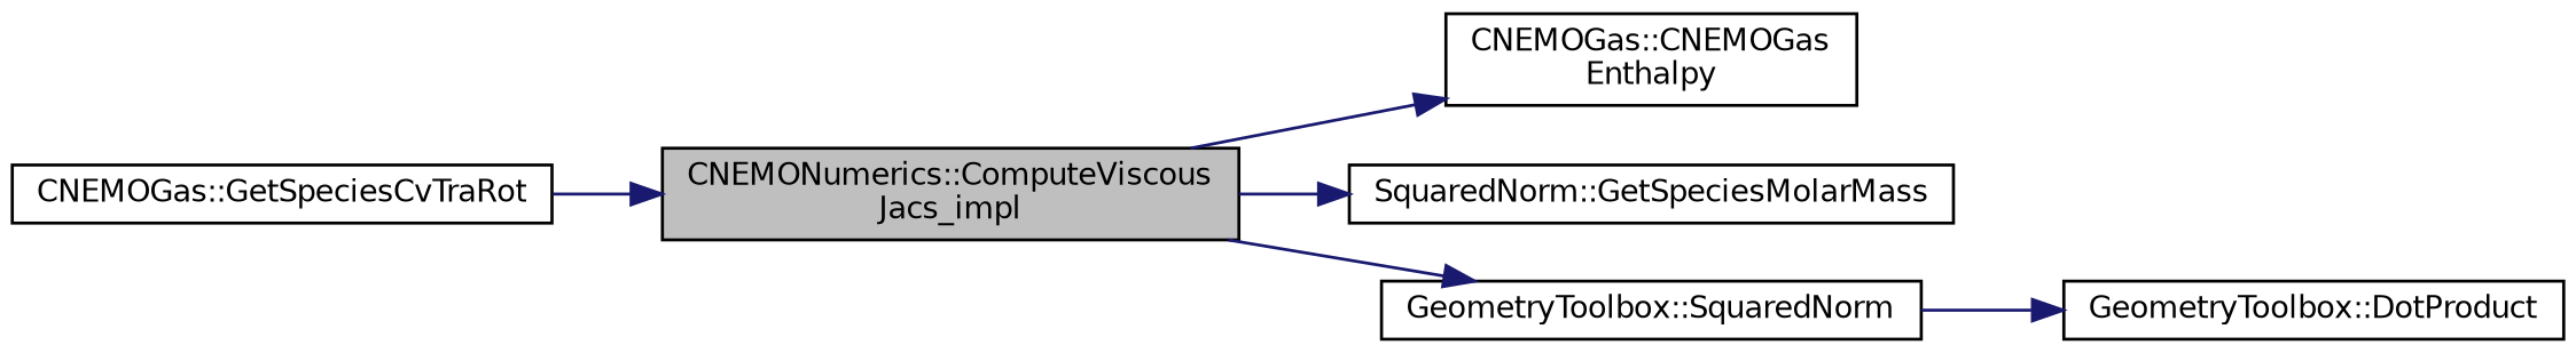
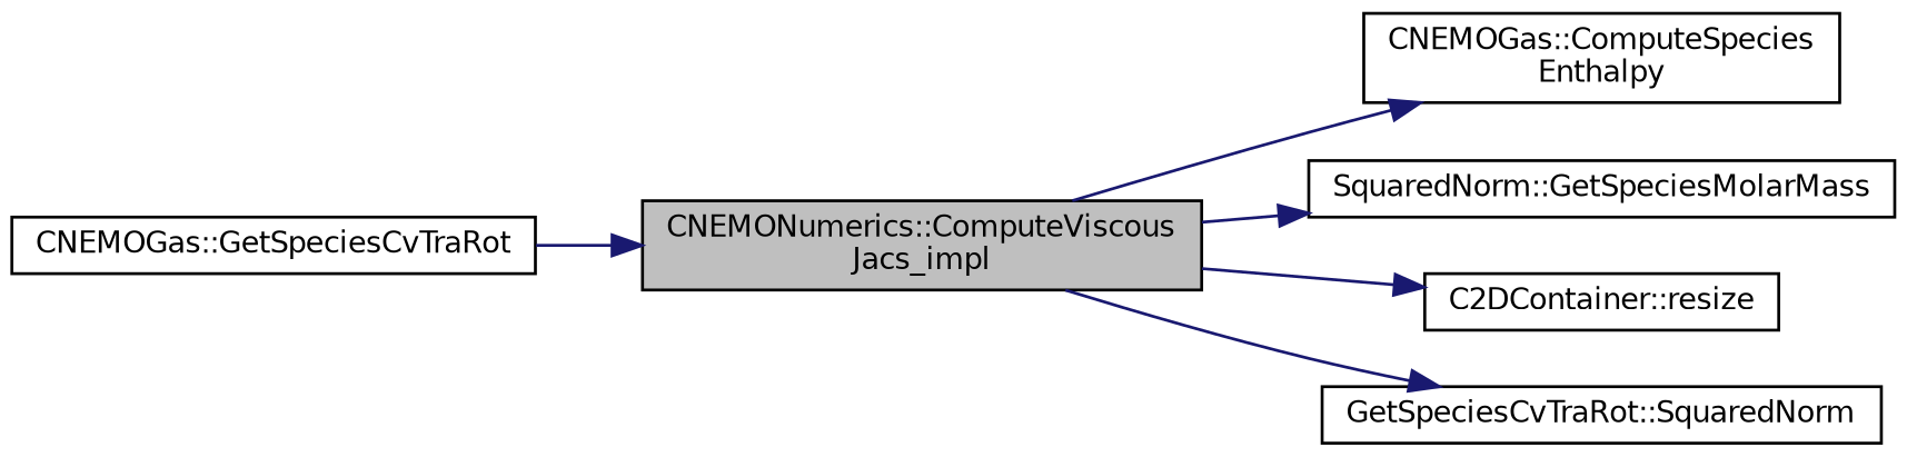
  digraph {
    rankdir=LR
    node [color=black fillcolor=white fontname=Helvetica fontsize=10 shape=record style=filled]
    edge [color=midnightblue fontname=Helvetica fontsize=10 labelfontname=Helvetica labelfontsize=10 style=solid]
    n1 [fillcolor=grey75 fontcolor=black height=0.2 label="CNEMONumerics::ComputeViscous\lJacs_impl" width=0.4]
-   n2 [height=0.2 label="CNEMOGas::CNEMOGas\lEnthalpy" width=0.4]
+   n2 [height=0.2 label="CNEMOGas::ComputeSpecies\lEnthalpy" width=0.4]
    n3 [height=0.2 label="SquaredNorm::GetSpeciesMolarMass" width=0.4]
-   n5 [height=0.2 label="GeometryToolbox::SquaredNorm" width=0.4]
+   n4 [height=0.2 label="C2DContainer::resize" width=0.4]
+   n5 [height=0.2 label="GetSpeciesCvTraRot::SquaredNorm" width=0.4]
    n6 [height=0.2 label="CNEMOGas::GetSpeciesCvTraRot" width=0.4]
-   n7 [height=0.2 label="GeometryToolbox::DotProduct" width=0.4]
    n1 -> n2
    n1 -> n3
+   n1 -> n4
    n1 -> n5
-   n5 -> n7
    n6 -> n1
  }
